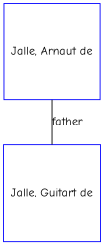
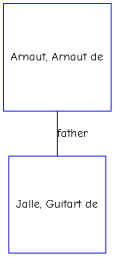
  digraph {
    fontname="Comic Neue"
    node [color=blue regular=1 shape=box fontname="Comic Neue"]
-   n1 [label="Jalle, Arnaut de"]
+   n1 [label="Arnaut, Arnaut de"]
    n2 [label="Jalle, Guitart de"]
    n1 -> n2 [arrowsize=0.0 dir=none label=father fontname="Comic Neue"]
  }
